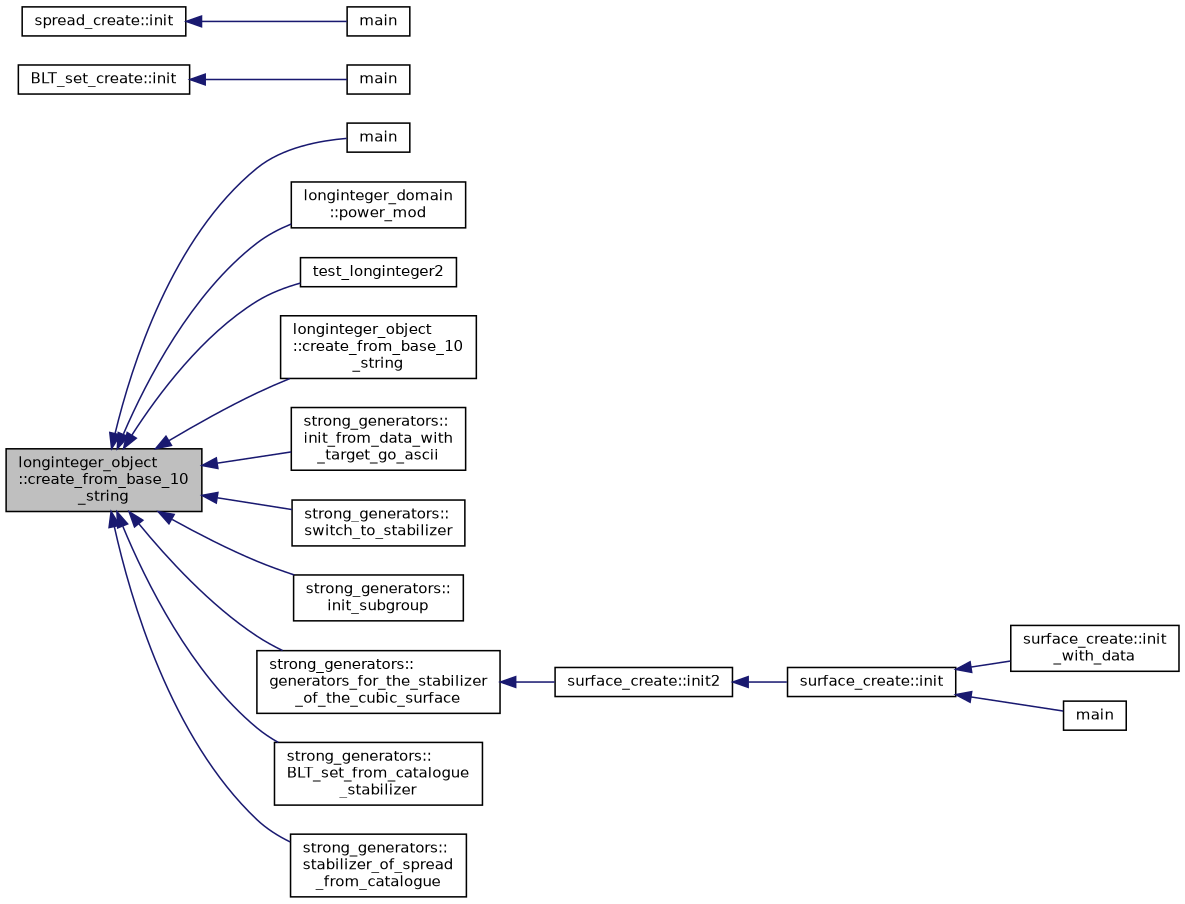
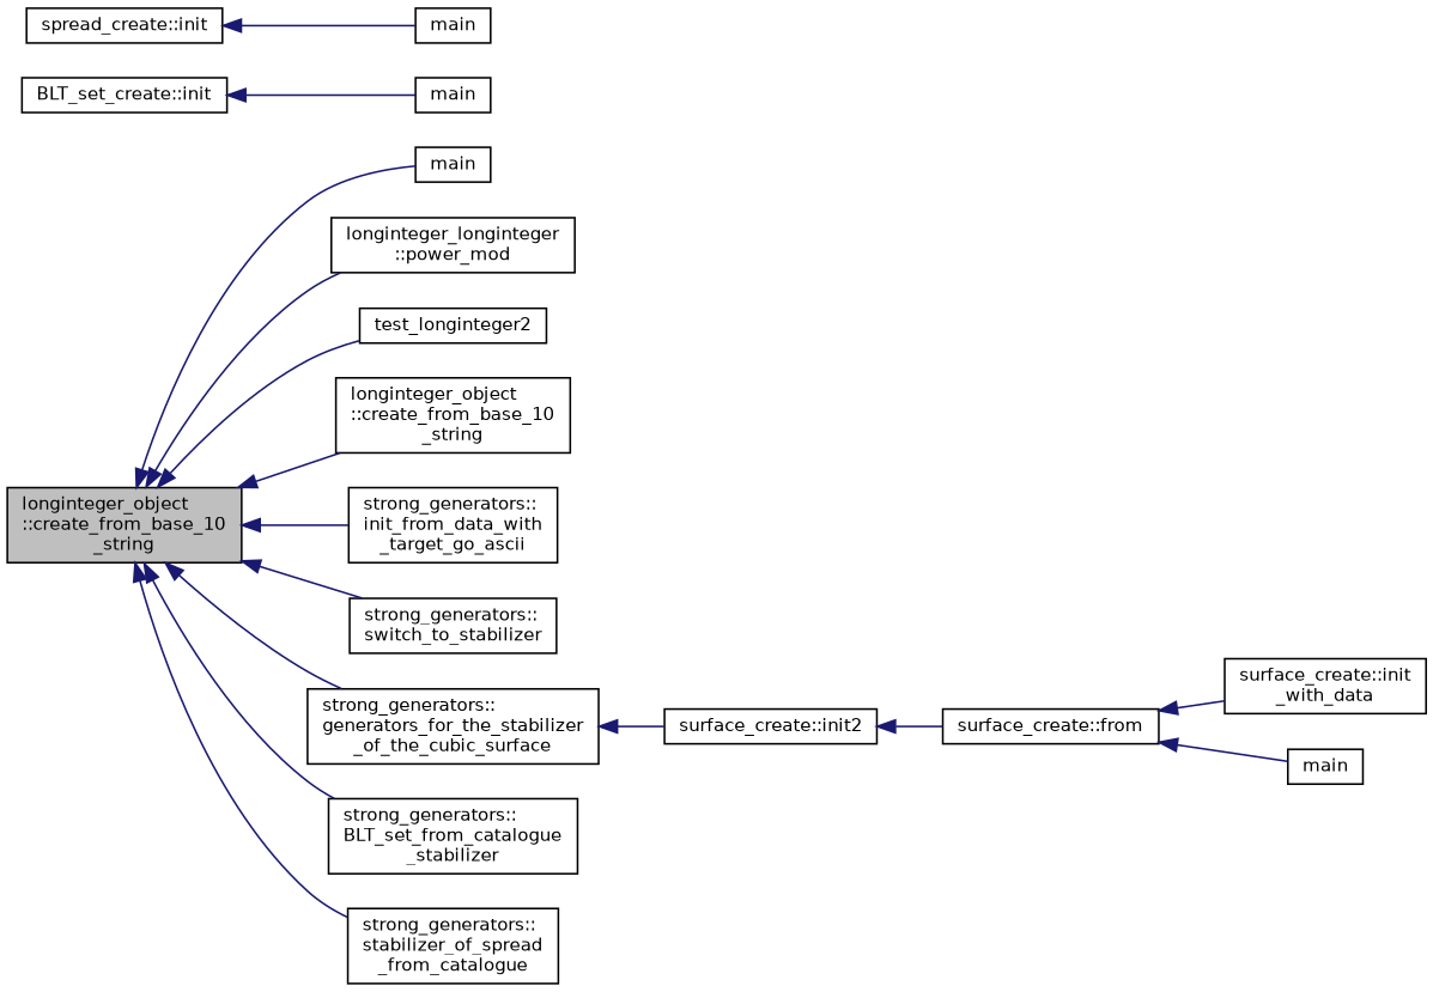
  digraph {
    rankdir=LR
    node [color=black fillcolor=white fontname=Helvetica fontsize=10 shape=record style=filled]
    edge [color=midnightblue dir=back fontname=Helvetica fontsize=10 labelfontname=Helvetica labelfontsize=10 style=solid]
    n1 [fillcolor=grey75 fontcolor=black height=0.2 label="longinteger_object\l::create_from_base_10\l_string" width=0.4]
    n2 [height=0.2 label=main width=0.4]
-   n3 [height=0.2 label="longinteger_domain\l::power_mod" width=0.4]
+   n3 [height=0.2 label="longinteger_longinteger\l::power_mod" width=0.4]
    n4 [height=0.2 label=test_longinteger2 width=0.4]
    n5 [height=0.2 label="longinteger_object\l::create_from_base_10\l_string" width=0.4]
    n6 [height=0.2 label="strong_generators::\linit_from_data_with\l_target_go_ascii" width=0.4]
    n7 [height=0.2 label="strong_generators::\lswitch_to_stabilizer" width=0.4]
-   n8 [height=0.2 label="strong_generators::\linit_subgroup" width=0.4]
    n9 [height=0.2 label="strong_generators::\lgenerators_for_the_stabilizer\l_of_the_cubic_surface" width=0.4]
    n10 [height=0.2 label="strong_generators::\lBLT_set_from_catalogue\l_stabilizer" width=0.4]
    n11 [height=0.2 label="strong_generators::\lstabilizer_of_spread\l_from_catalogue" width=0.4]
    n12 [height=0.2 label="surface_create::init2" width=0.4]
-   n13 [height=0.2 label="surface_create::init" width=0.4]
+   n13 [height=0.2 label="surface_create::from" width=0.4]
    n14 [height=0.2 label="surface_create::init\l_with_data" width=0.4]
    n15 [height=0.2 label=main width=0.4]
    n16 [height=0.2 label="BLT_set_create::init" width=0.4]
    n17 [height=0.2 label=main width=0.4]
    n18 [height=0.2 label="spread_create::init" width=0.4]
    n19 [height=0.2 label=main width=0.4]
    n1 -> n2
    n1 -> n3
    n1 -> n4
    n1 -> n5
    n1 -> n6
    n1 -> n7
-   n1 -> n8
    n1 -> n9
    n1 -> n10
    n1 -> n11
    n9 -> n12
    n12 -> n13
    n13 -> n14
    n13 -> n15
    n16 -> n17
    n18 -> n19
  }
